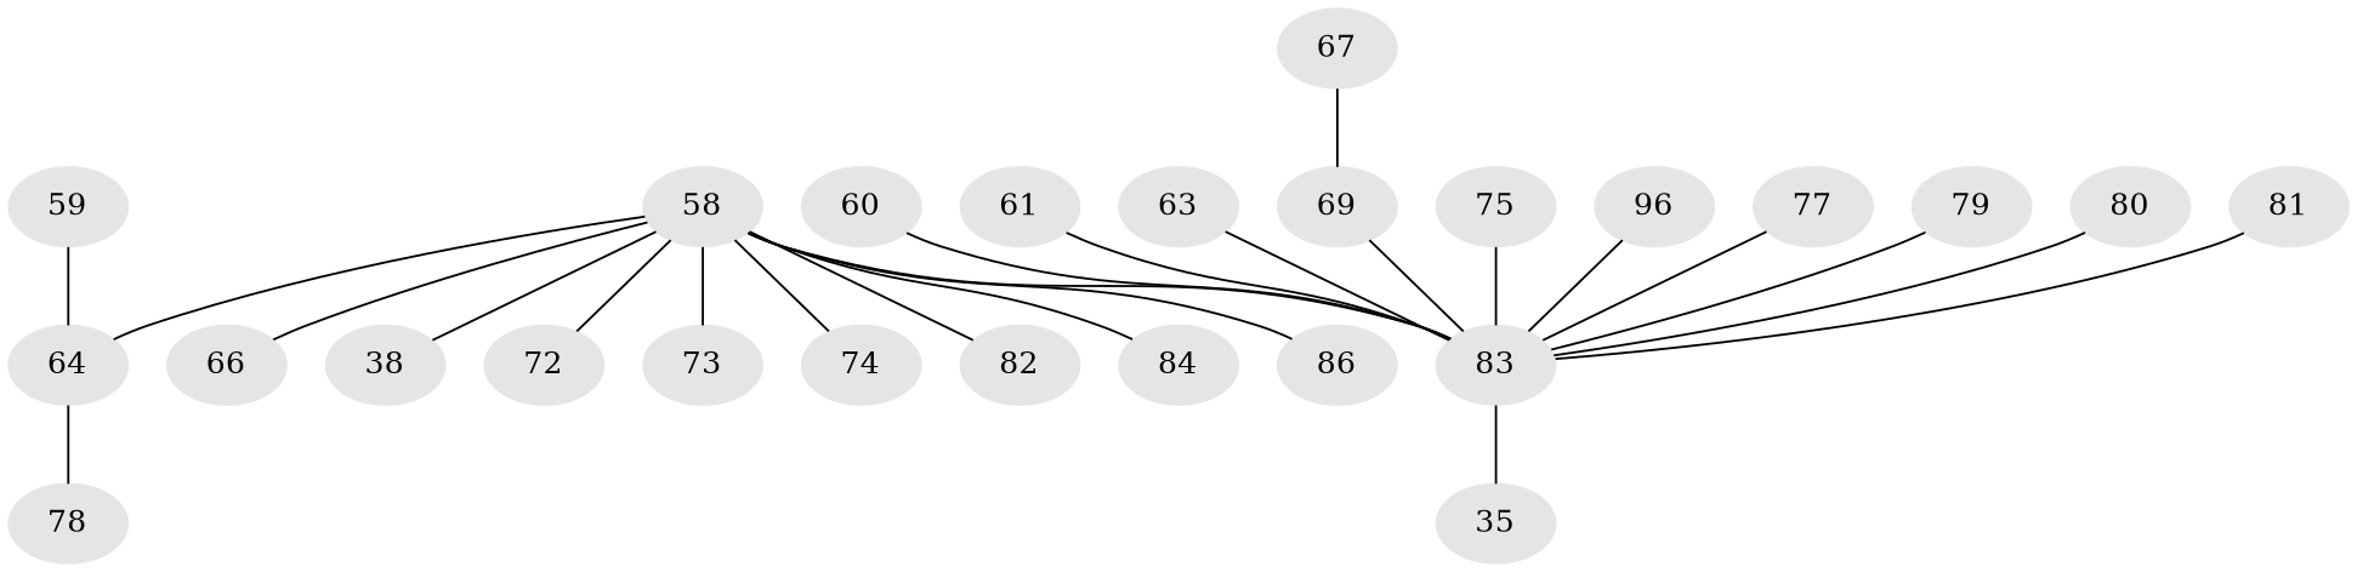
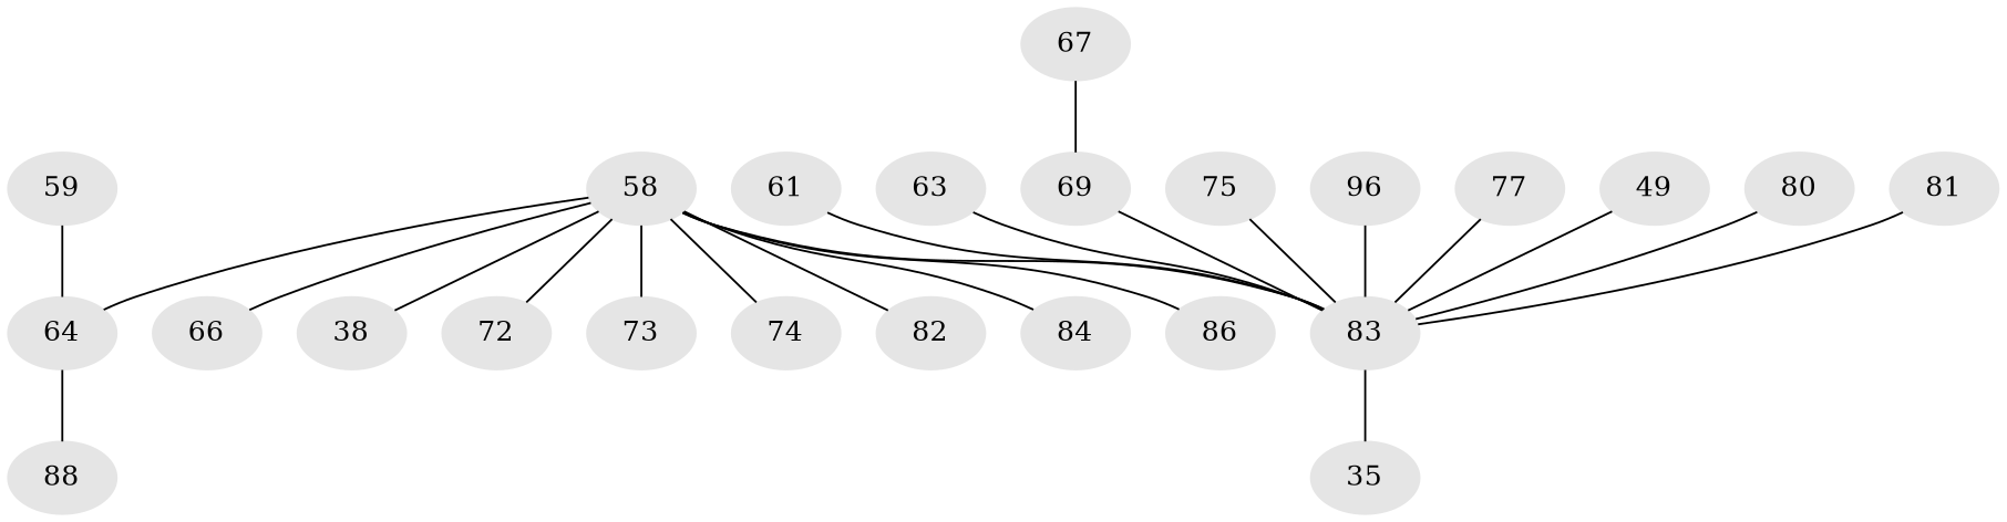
  graph {
    node [color=gray90 style=filled]
    58 [super="+17+32+20+33+54"]
    64 [super="+26+47"]
    66
    n4 [label=38]
    72
    73
    74
    82
    83 [super="+11+14+50+71+35+30+13+31+24+25+27+28+65+36+37+39+40+44+45+46+48+70+49+52+53+56+62+55+57"]
    84
    86
-   78
+   78 [label=88]
    n13 [label=35]
    59
-   60
    61
    63
    67
    69
    75
    n21 [label=96]
    77
-   79
+   79 [label=49]
    80 [super="+43"]
    81 [super="+34"]
    58 -- 64
    58 -- 66
    58 -- n4
    58 -- 72
    58 -- 73
    58 -- 74
    58 -- 82
    58 -- 83
    58 -- 84
    58 -- 86
    64 -- 78
    83 -- n13
    59 -- 64
-   60 -- 83
    61 -- 83
    63 -- 83
    67 -- 69
    69 -- 83
    75 -- 83
    n21 -- 83
    77 -- 83
    79 -- 83
    80 -- 83
    81 -- 83
  }
